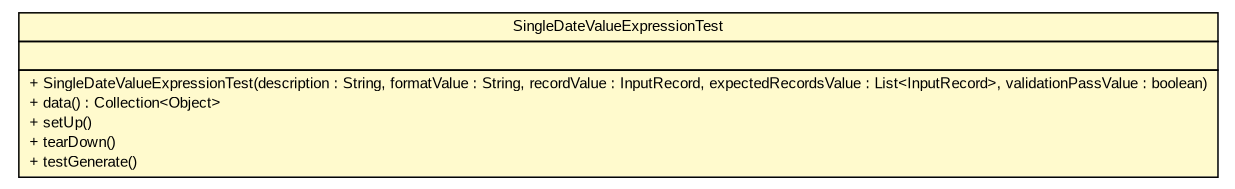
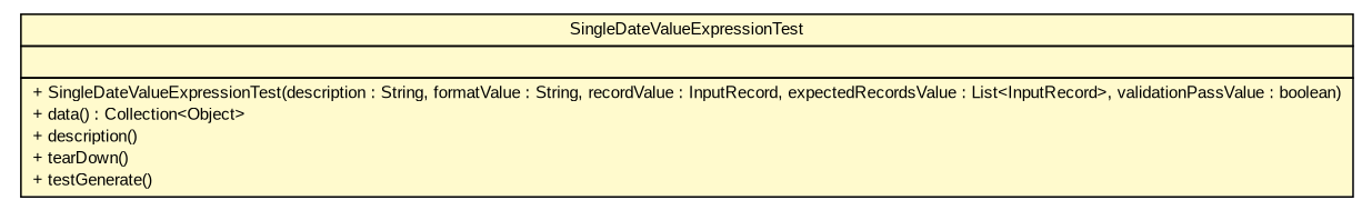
  digraph {
    nodesep=0.25
    ranksep=0.5
    rankdir=LR
-   n1 [fontcolor=black fontname=arial fontsize=10.0 label=<<table title="com.github.mkolisnyk.aerial.expressions.value.SingleDateValueExpressionTest" border="0" cellborder="1" cellspacing="0" cellpadding="2" port="p" bgcolor="lemonChiffon" href="./SingleDateValueExpressionTest.html"> 		<tr><td><table border="0" cellspacing="0" cellpadding="1"> <tr><td align="center" balign="center"> SingleDateValueExpressionTest </td></tr> 		</table></td></tr> 		<tr><td><table border="0" cellspacing="0" cellpadding="1"> <tr><td align="left" balign="left">  </td></tr> 		</table></td></tr> 		<tr><td><table border="0" cellspacing="0" cellpadding="1"> <tr><td align="left" balign="left"> + SingleDateValueExpressionTest(description : String, formatValue : String, recordValue : InputRecord, expectedRecordsValue : List&lt;InputRecord&gt;, validationPassValue : boolean) </td></tr> <tr><td align="left" balign="left"> + data() : Collection&lt;Object&gt; </td></tr> <tr><td align="left" balign="left"> + setUp() </td></tr> <tr><td align="left" balign="left"> + tearDown() </td></tr> <tr><td align="left" balign="left"> + testGenerate() </td></tr> 		</table></td></tr> 		</table>> shape=plaintext]
+   n1 [fontcolor=black fontname=arial fontsize=10.0 label=<<table title="com.github.mkolisnyk.aerial.expressions.value.SingleDateValueExpressionTest" border="0" cellborder="1" cellspacing="0" cellpadding="2" port="p" bgcolor="lemonChiffon" href="./SingleDateValueExpressionTest.html"> 		<tr><td><table border="0" cellspacing="0" cellpadding="1"> <tr><td align="center" balign="center"> SingleDateValueExpressionTest </td></tr> 		</table></td></tr> 		<tr><td><table border="0" cellspacing="0" cellpadding="1"> <tr><td align="left" balign="left">  </td></tr> 		</table></td></tr> 		<tr><td><table border="0" cellspacing="0" cellpadding="1"> <tr><td align="left" balign="left"> + SingleDateValueExpressionTest(description : String, formatValue : String, recordValue : InputRecord, expectedRecordsValue : List&lt;InputRecord&gt;, validationPassValue : boolean) </td></tr> <tr><td align="left" balign="left"> + data() : Collection&lt;Object&gt; </td></tr> <tr><td align="left" balign="left"> + description() </td></tr> <tr><td align="left" balign="left"> + tearDown() </td></tr> <tr><td align="left" balign="left"> + testGenerate() </td></tr> 		</table></td></tr> 		</table>> shape=plaintext]
  }
